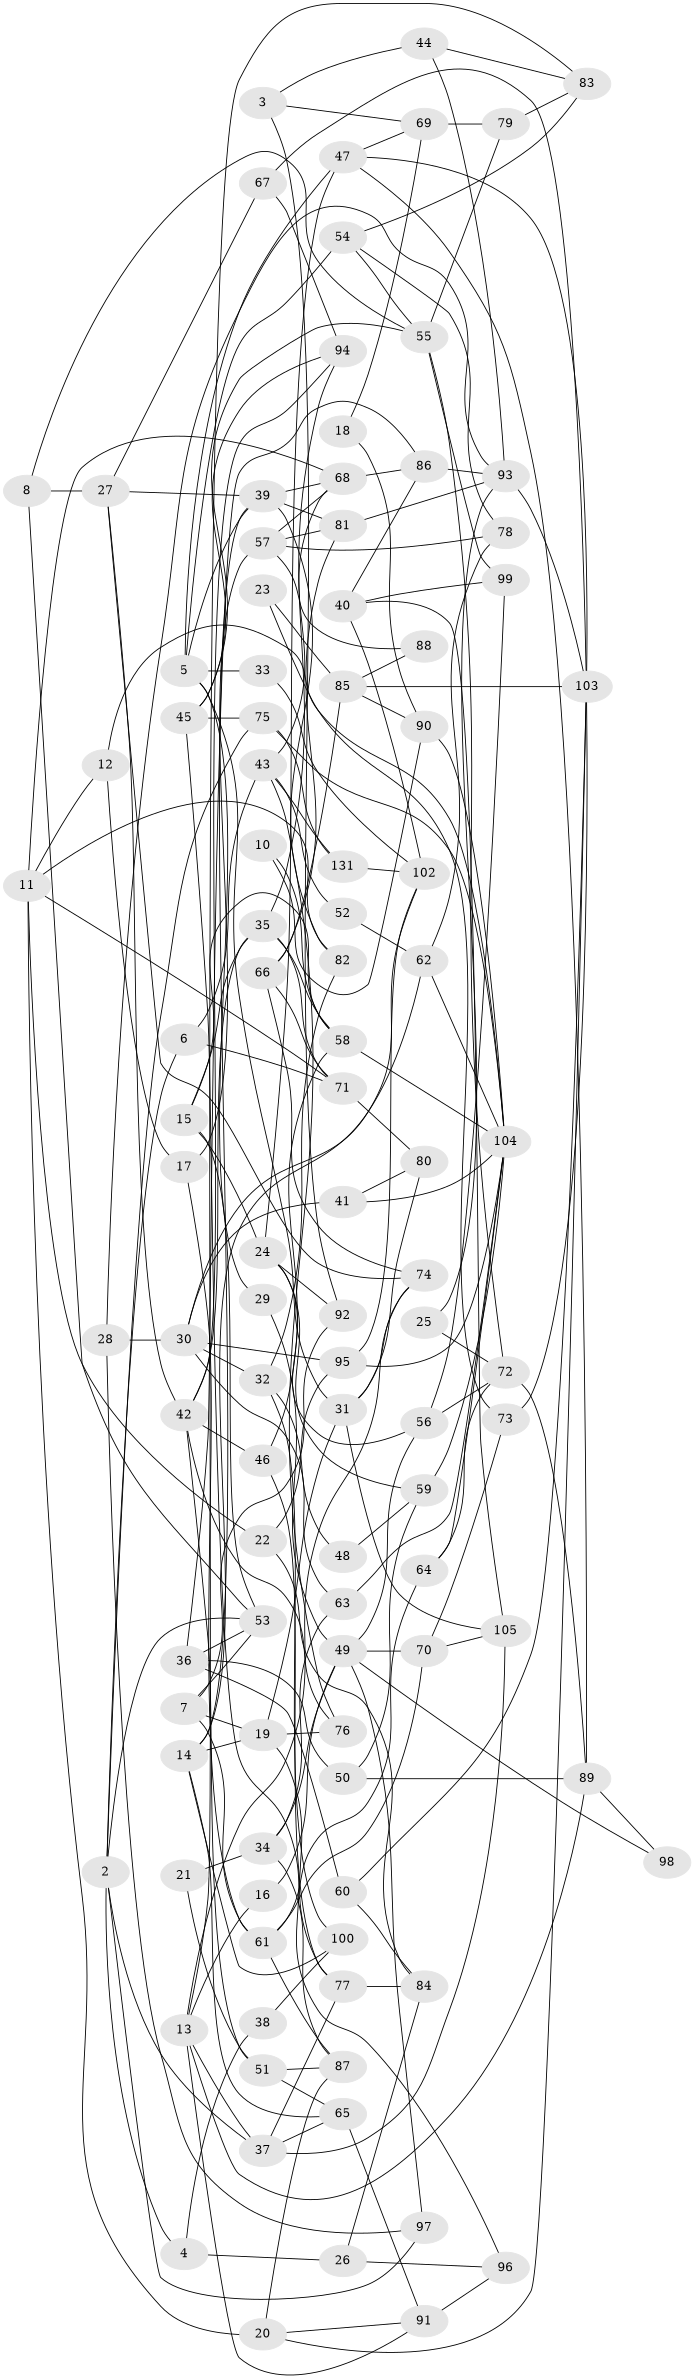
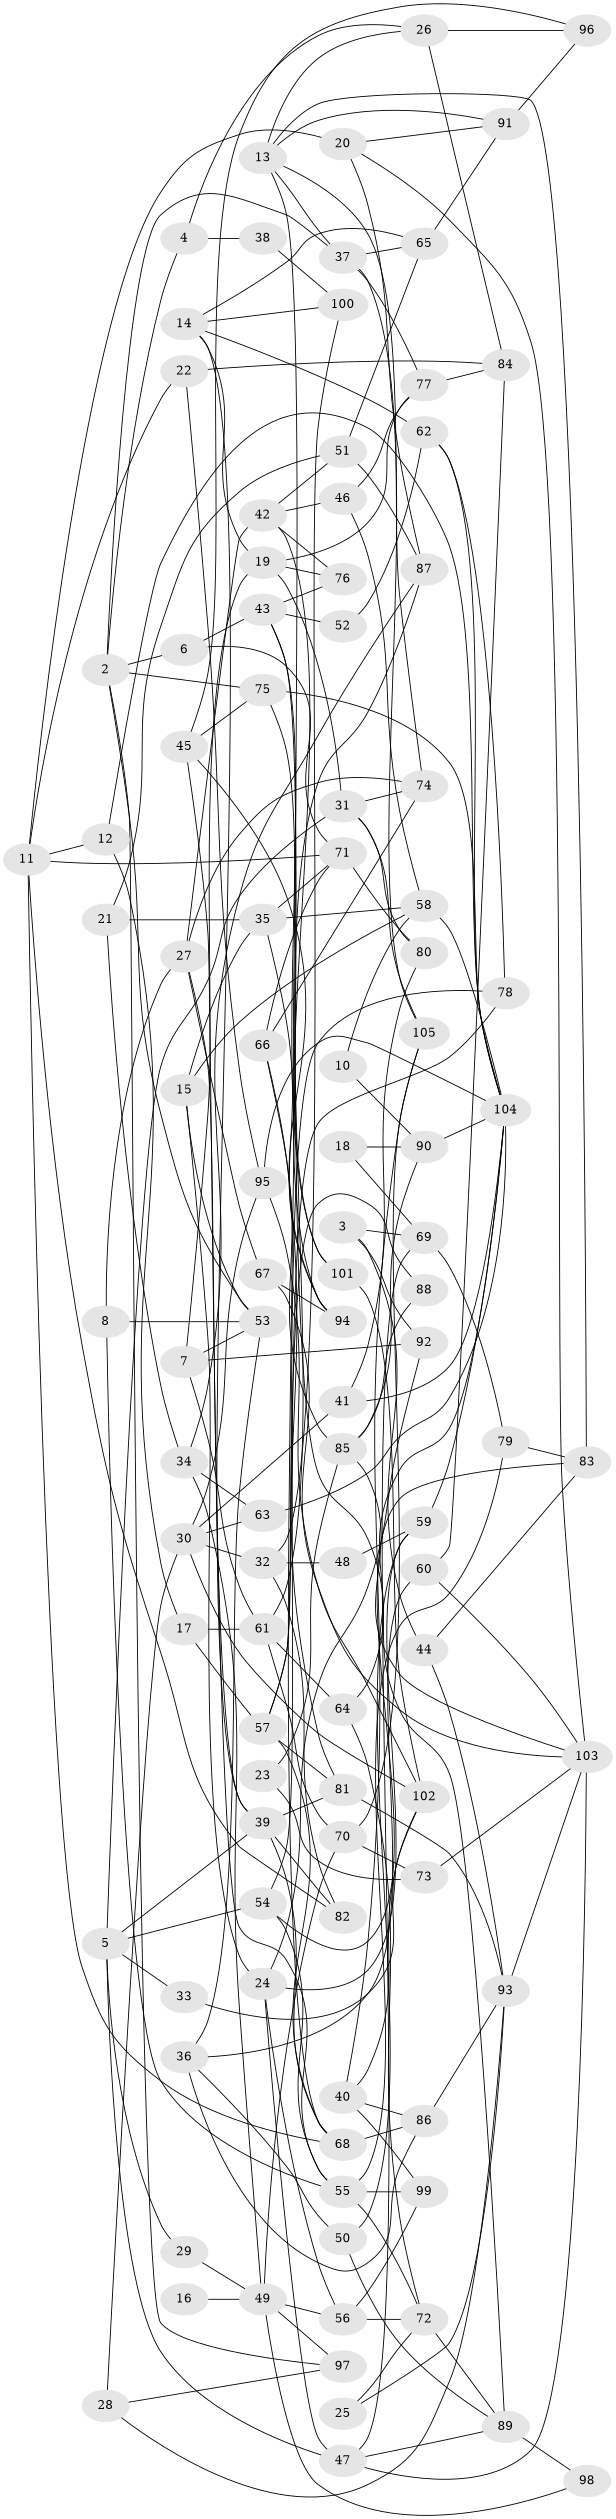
  graph {
    rankdir=LR
    node [color=gray90 style=filled]
    22
    84
    95
    2
    97
    4
    6
    37
    53
    75
    26
    38
    43
    71
    65
    77
    105
    104
-   101 [label=131]
+   101
    3
    44
    69
    92
    83
    93
    79
    96
    100
    5
    29
    31
    33
    39
    47
    54
    49
    74
    80
    102
    68
    82
    81
    89
    103
    55
    78
    76
    52
    7
    19
    61
    87
    70
    64
    8
    27
    42
    67
    72
    99
    66
    85
    10
    58
    90
    11
    12
    20
    17
    91
    86
    57
    13
    16
    98
    14
    62
    15
    24
    35
    56
    59
    94
    88
    18
    21
    34
    51
    63
    23
    73
    25
    46
    28
    30
    32
    41
    48
    36
    50
    60
    40
    45
    22 -- 84
    22 -- 95
    95 -- 104
    95 -- 102
    2 -- 97
    2 -- 4
    2 -- 6
    2 -- 37
    2 -- 53
    2 -- 75
    4 -- 26
    4 -- 38
    6 -- 43
    6 -- 71
    37 -- 65
    37 -- 77
    37 -- 105
    75 -- 104
    75 -- 101
    26 -- 84
    26 -- 96
    38 -- 100
    43 -- 101
    43 -- 68
    43 -- 76
    43 -- 52
    71 -- 80
    65 -- 91
    77 -- 84
    101 -- 102
    3 -- 44
    3 -- 69
    3 -- 92
    44 -- 83
    44 -- 93
    69 -- 79
    93 -- 103
    79 -- 83
    5 -- 29
    5 -- 31
    5 -- 33
    5 -- 39
    5 -- 47
    5 -- 54
    29 -- 49
    31 -- 105
    31 -- 74
    31 -- 80
    33 -- 102
    39 -- 68
    39 -- 82
    39 -- 81
    47 -- 69
    47 -- 89
    47 -- 103
    54 -- 83
    54 -- 55
    54 -- 78
    49 -- 97
    49 -- 70
    49 -- 98
    49 -- 56
    68 -- 86
    81 -- 93
    89 -- 98
    55 -- 79
    55 -- 72
    55 -- 99
    52 -- 62
    7 -- 53
    7 -- 92
    7 -- 19
    7 -- 61
    19 -- 77
    19 -- 31
    19 -- 76
    61 -- 87
    61 -- 70
    61 -- 64
    70 -- 105
    70 -- 73
    64 -- 104
    64 -- 72
    8 -- 53
    8 -- 55
    8 -- 27
    27 -- 39
    27 -- 74
    27 -- 42
    27 -- 67
    42 -- 76
    42 -- 94
    42 -- 51
    42 -- 46
    67 -- 103
    67 -- 94
    72 -- 89
    66 -- 71
    66 -- 74
    66 -- 81
    66 -- 85
    85 -- 103
    85 -- 90
    85 -- 88
    10 -- 58
    10 -- 90
    58 -- 104
    90 -- 104
    11 -- 22
    11 -- 71
    11 -- 68
    11 -- 82
    11 -- 12
    11 -- 20
    12 -- 104
    12 -- 17
    20 -- 103
    20 -- 87
    20 -- 91
    17 -- 61
    17 -- 57
    91 -- 96
    86 -- 93
    57 -- 68
    57 -- 81
    57 -- 78
    57 -- 88
    13 -- 37
    13 -- 83
    13 -- 74
    13 -- 89
    13 -- 91
-   13 -- 16
+   13 -- 26
    16 -- 49
    14 -- 65
    14 -- 100
    14 -- 39
    14 -- 19
    14 -- 62
    62 -- 104
    62 -- 78
    15 -- 53
    15 -- 58
    15 -- 24
    15 -- 35
    24 -- 92
    24 -- 47
    24 -- 56
    24 -- 59
    35 -- 71
    35 -- 58
    35 -- 94
    56 -- 72
    56 -- 99
    59 -- 104
    18 -- 69
    18 -- 90
-   42 -- 35
+   21 -- 35
    21 -- 34
    21 -- 51
    34 -- 49
    34 -- 87
    34 -- 63
    51 -- 65
    51 -- 87
    63 -- 104
    23 -- 85
    23 -- 73
    73 -- 103
    25 -- 93
    25 -- 72
    46 -- 77
    46 -- 58
    28 -- 97
    28 -- 93
    28 -- 30
    30 -- 95
    30 -- 102
    30 -- 63
    30 -- 32
    30 -- 41
    32 -- 100
    32 -- 82
    32 -- 48
    41 -- 104
    41 -- 80
    48 -- 59
    36 -- 53
    36 -- 86
    36 -- 50
    36 -- 60
    50 -- 89
    50 -- 59
    60 -- 84
    60 -- 103
    40 -- 105
    40 -- 102
    40 -- 99
    40 -- 86
    45 -- 75
    45 -- 96
    45 -- 55
    45 -- 94
  }
